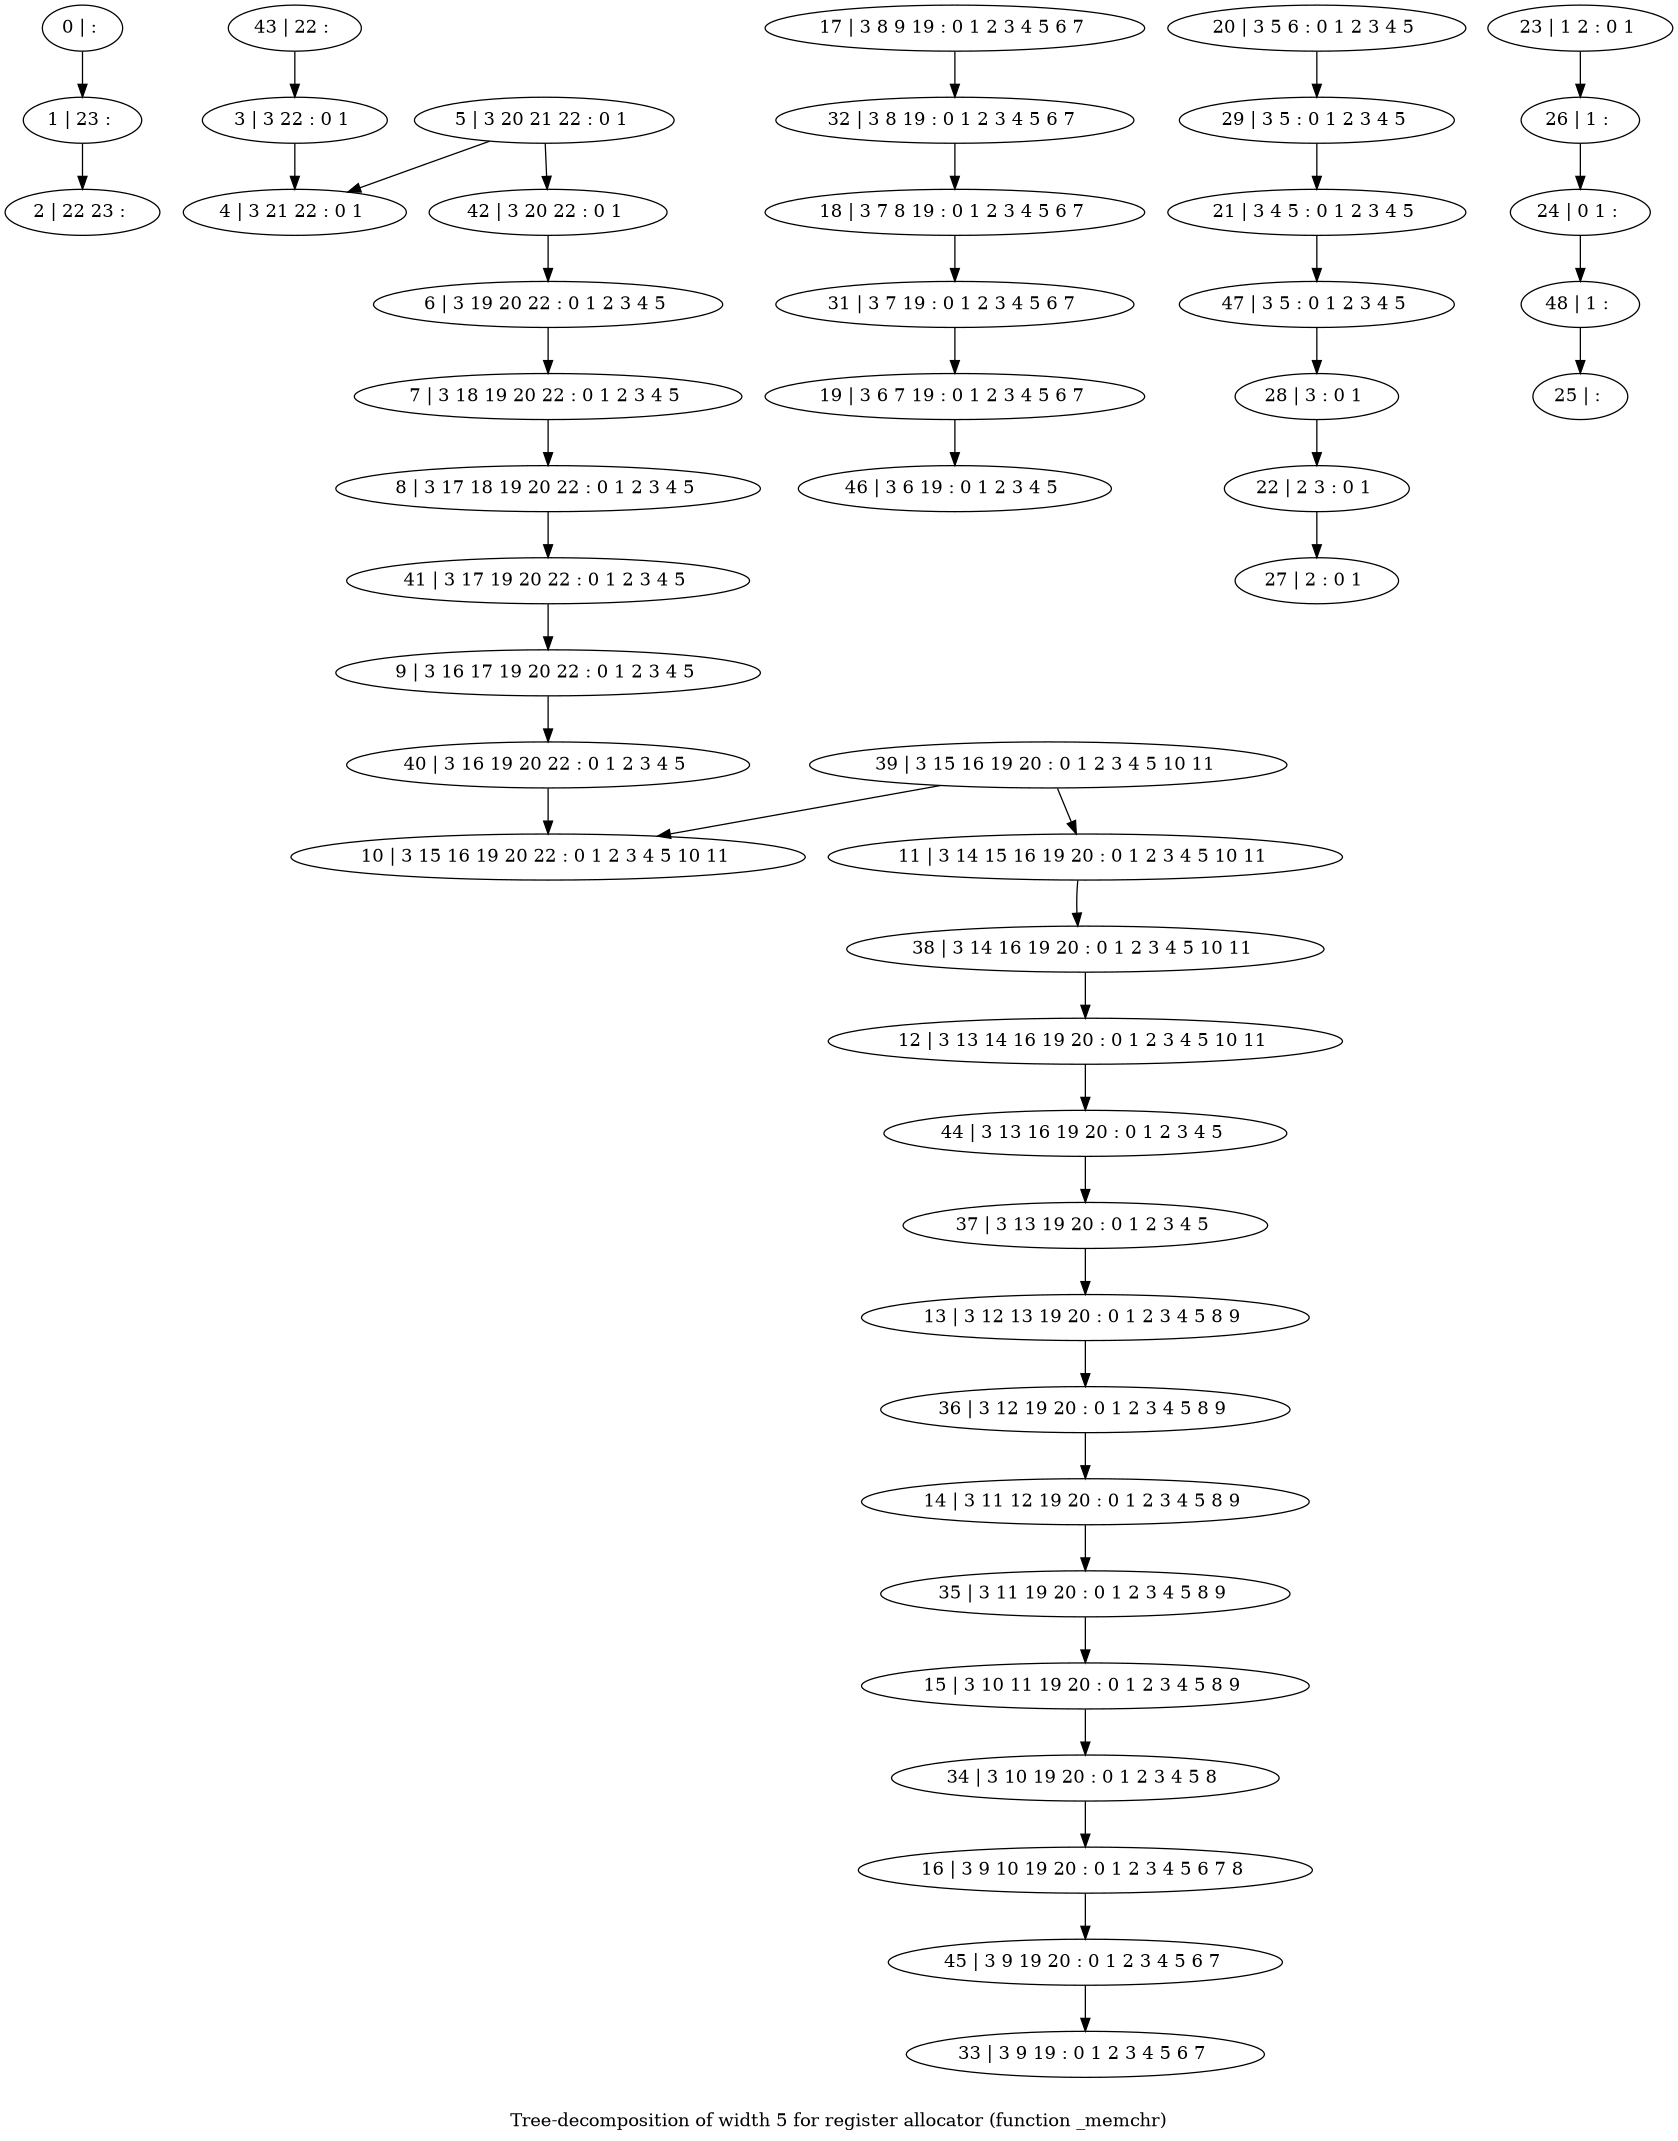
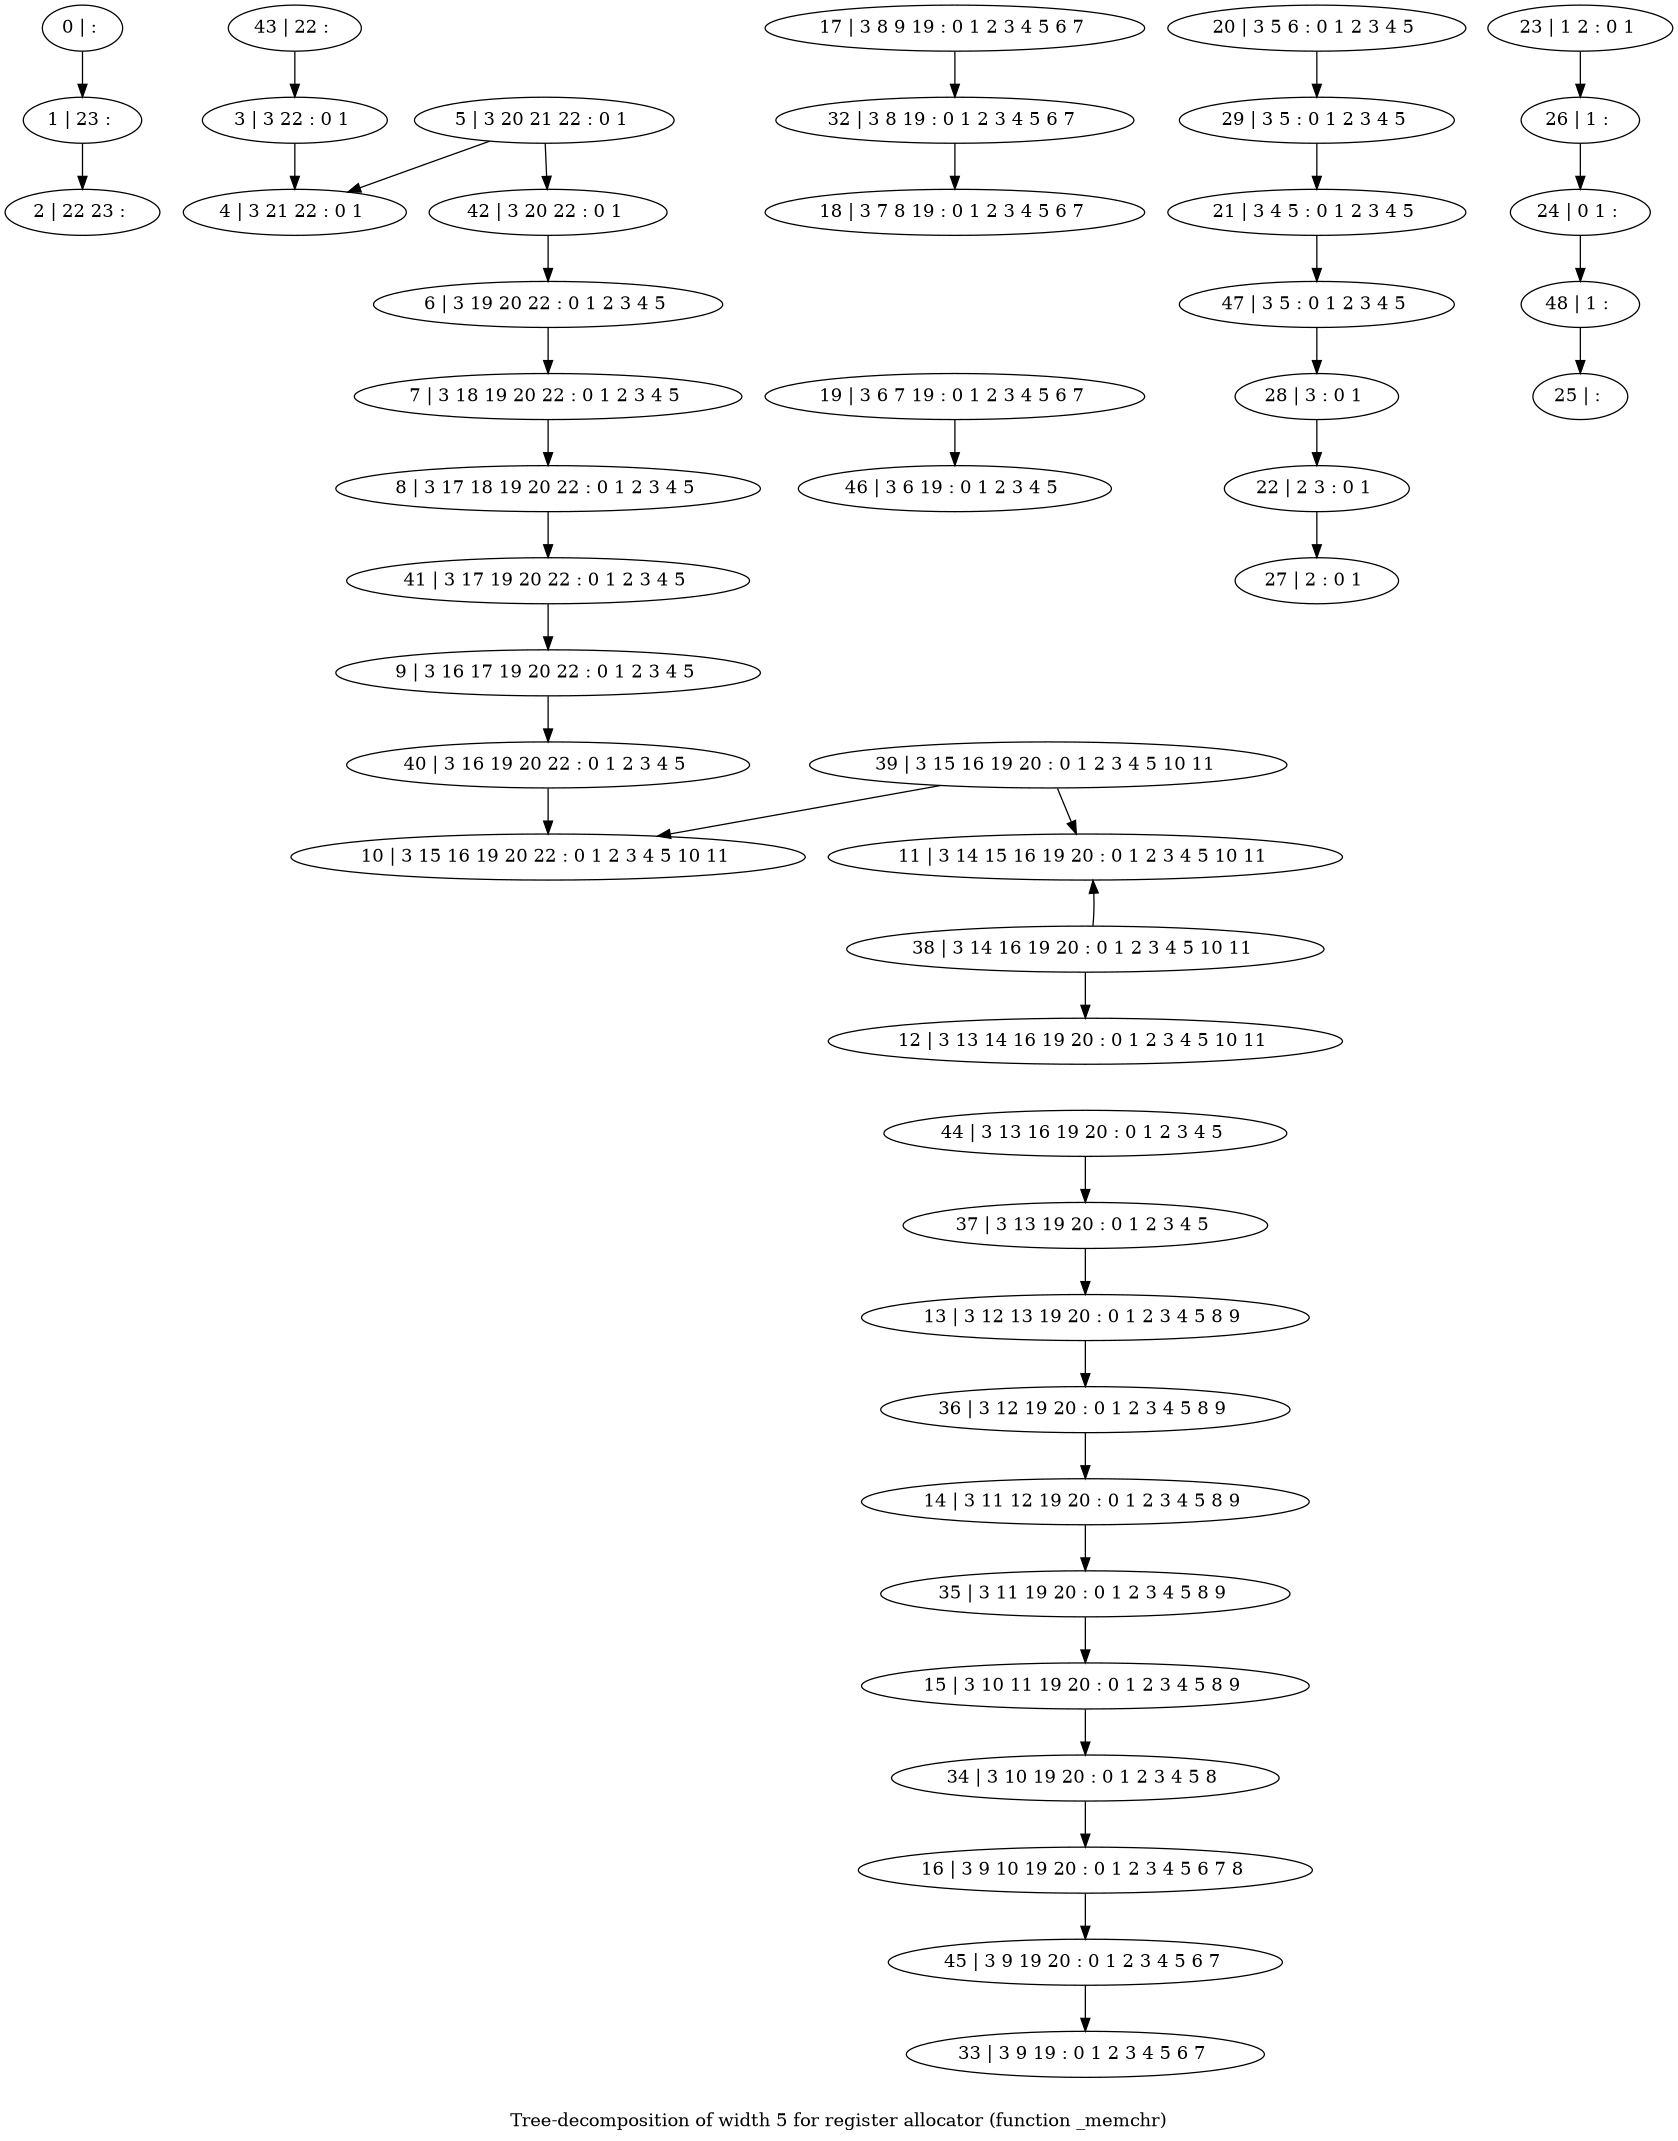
  digraph {
    label="Tree-decomposition of width 5 for register allocator (function _memchr)"
    n1 [label="0 | : "]
    n2 [label="1 | 23 : "]
    n3 [label="2 | 22 23 : "]
    n4 [label="43 | 22 : "]
    n5 [label="3 | 3 22 : 0 1 "]
    n6 [label="4 | 3 21 22 : 0 1 "]
    n7 [label="5 | 3 20 21 22 : 0 1 "]
    n8 [label="42 | 3 20 22 : 0 1 "]
    n9 [label="6 | 3 19 20 22 : 0 1 2 3 4 5 "]
    n10 [label="7 | 3 18 19 20 22 : 0 1 2 3 4 5 "]
    n11 [label="8 | 3 17 18 19 20 22 : 0 1 2 3 4 5 "]
    n12 [label="41 | 3 17 19 20 22 : 0 1 2 3 4 5 "]
    n13 [label="9 | 3 16 17 19 20 22 : 0 1 2 3 4 5 "]
    n14 [label="40 | 3 16 19 20 22 : 0 1 2 3 4 5 "]
    n15 [label="10 | 3 15 16 19 20 22 : 0 1 2 3 4 5 10 11 "]
    n16 [label="39 | 3 15 16 19 20 : 0 1 2 3 4 5 10 11 "]
    n17 [label="11 | 3 14 15 16 19 20 : 0 1 2 3 4 5 10 11 "]
    n18 [label="38 | 3 14 16 19 20 : 0 1 2 3 4 5 10 11 "]
    n19 [label="12 | 3 13 14 16 19 20 : 0 1 2 3 4 5 10 11 "]
    n20 [label="44 | 3 13 16 19 20 : 0 1 2 3 4 5 "]
    n21 [label="37 | 3 13 19 20 : 0 1 2 3 4 5 "]
    n22 [label="13 | 3 12 13 19 20 : 0 1 2 3 4 5 8 9 "]
    n23 [label="36 | 3 12 19 20 : 0 1 2 3 4 5 8 9 "]
    n24 [label="14 | 3 11 12 19 20 : 0 1 2 3 4 5 8 9 "]
    n25 [label="35 | 3 11 19 20 : 0 1 2 3 4 5 8 9 "]
    n26 [label="15 | 3 10 11 19 20 : 0 1 2 3 4 5 8 9 "]
    n27 [label="34 | 3 10 19 20 : 0 1 2 3 4 5 8 "]
    n28 [label="16 | 3 9 10 19 20 : 0 1 2 3 4 5 6 7 8 "]
    n29 [label="45 | 3 9 19 20 : 0 1 2 3 4 5 6 7 "]
    n30 [label="33 | 3 9 19 : 0 1 2 3 4 5 6 7 "]
    n31 [label="17 | 3 8 9 19 : 0 1 2 3 4 5 6 7 "]
    n32 [label="32 | 3 8 19 : 0 1 2 3 4 5 6 7 "]
    n33 [label="18 | 3 7 8 19 : 0 1 2 3 4 5 6 7 "]
-   n34 [label="31 | 3 7 19 : 0 1 2 3 4 5 6 7 "]
    n35 [label="19 | 3 6 7 19 : 0 1 2 3 4 5 6 7 "]
    n36 [label="46 | 3 6 19 : 0 1 2 3 4 5 "]
    n37 [label="20 | 3 5 6 : 0 1 2 3 4 5 "]
    n38 [label="29 | 3 5 : 0 1 2 3 4 5 "]
    n39 [label="21 | 3 4 5 : 0 1 2 3 4 5 "]
    n40 [label="47 | 3 5 : 0 1 2 3 4 5 "]
    n41 [label="28 | 3 : 0 1 "]
    n42 [label="22 | 2 3 : 0 1 "]
    n43 [label="27 | 2 : 0 1 "]
    n44 [label="23 | 1 2 : 0 1 "]
    n45 [label="26 | 1 : "]
    n46 [label="24 | 0 1 : "]
    n47 [label="48 | 1 : "]
    n48 [label="25 | : "]
    n1 -> n2
    n2 -> n3
    n4 -> n5
    n5 -> n6
    n7 -> n6
    n7 -> n8
    n8 -> n9
    n9 -> n10
    n10 -> n11
    n11 -> n12
    n12 -> n13
    n13 -> n14
    n14 -> n15
    n16 -> n15
    n16 -> n17
-   n17 -> n18
+   n18 -> n17
    n18 -> n19
-   n19 -> n20
    n20 -> n21
    n21 -> n22
    n22 -> n23
    n23 -> n24
    n24 -> n25
    n25 -> n26
    n26 -> n27
    n27 -> n28
    n28 -> n29
    n29 -> n30
    n31 -> n32
    n32 -> n33
-   n33 -> n34
-   n34 -> n35
    n35 -> n36
    n37 -> n38
    n38 -> n39
    n39 -> n40
    n40 -> n41
    n41 -> n42
    n42 -> n43
    n44 -> n45
    n45 -> n46
    n46 -> n47
    n47 -> n48
  }
